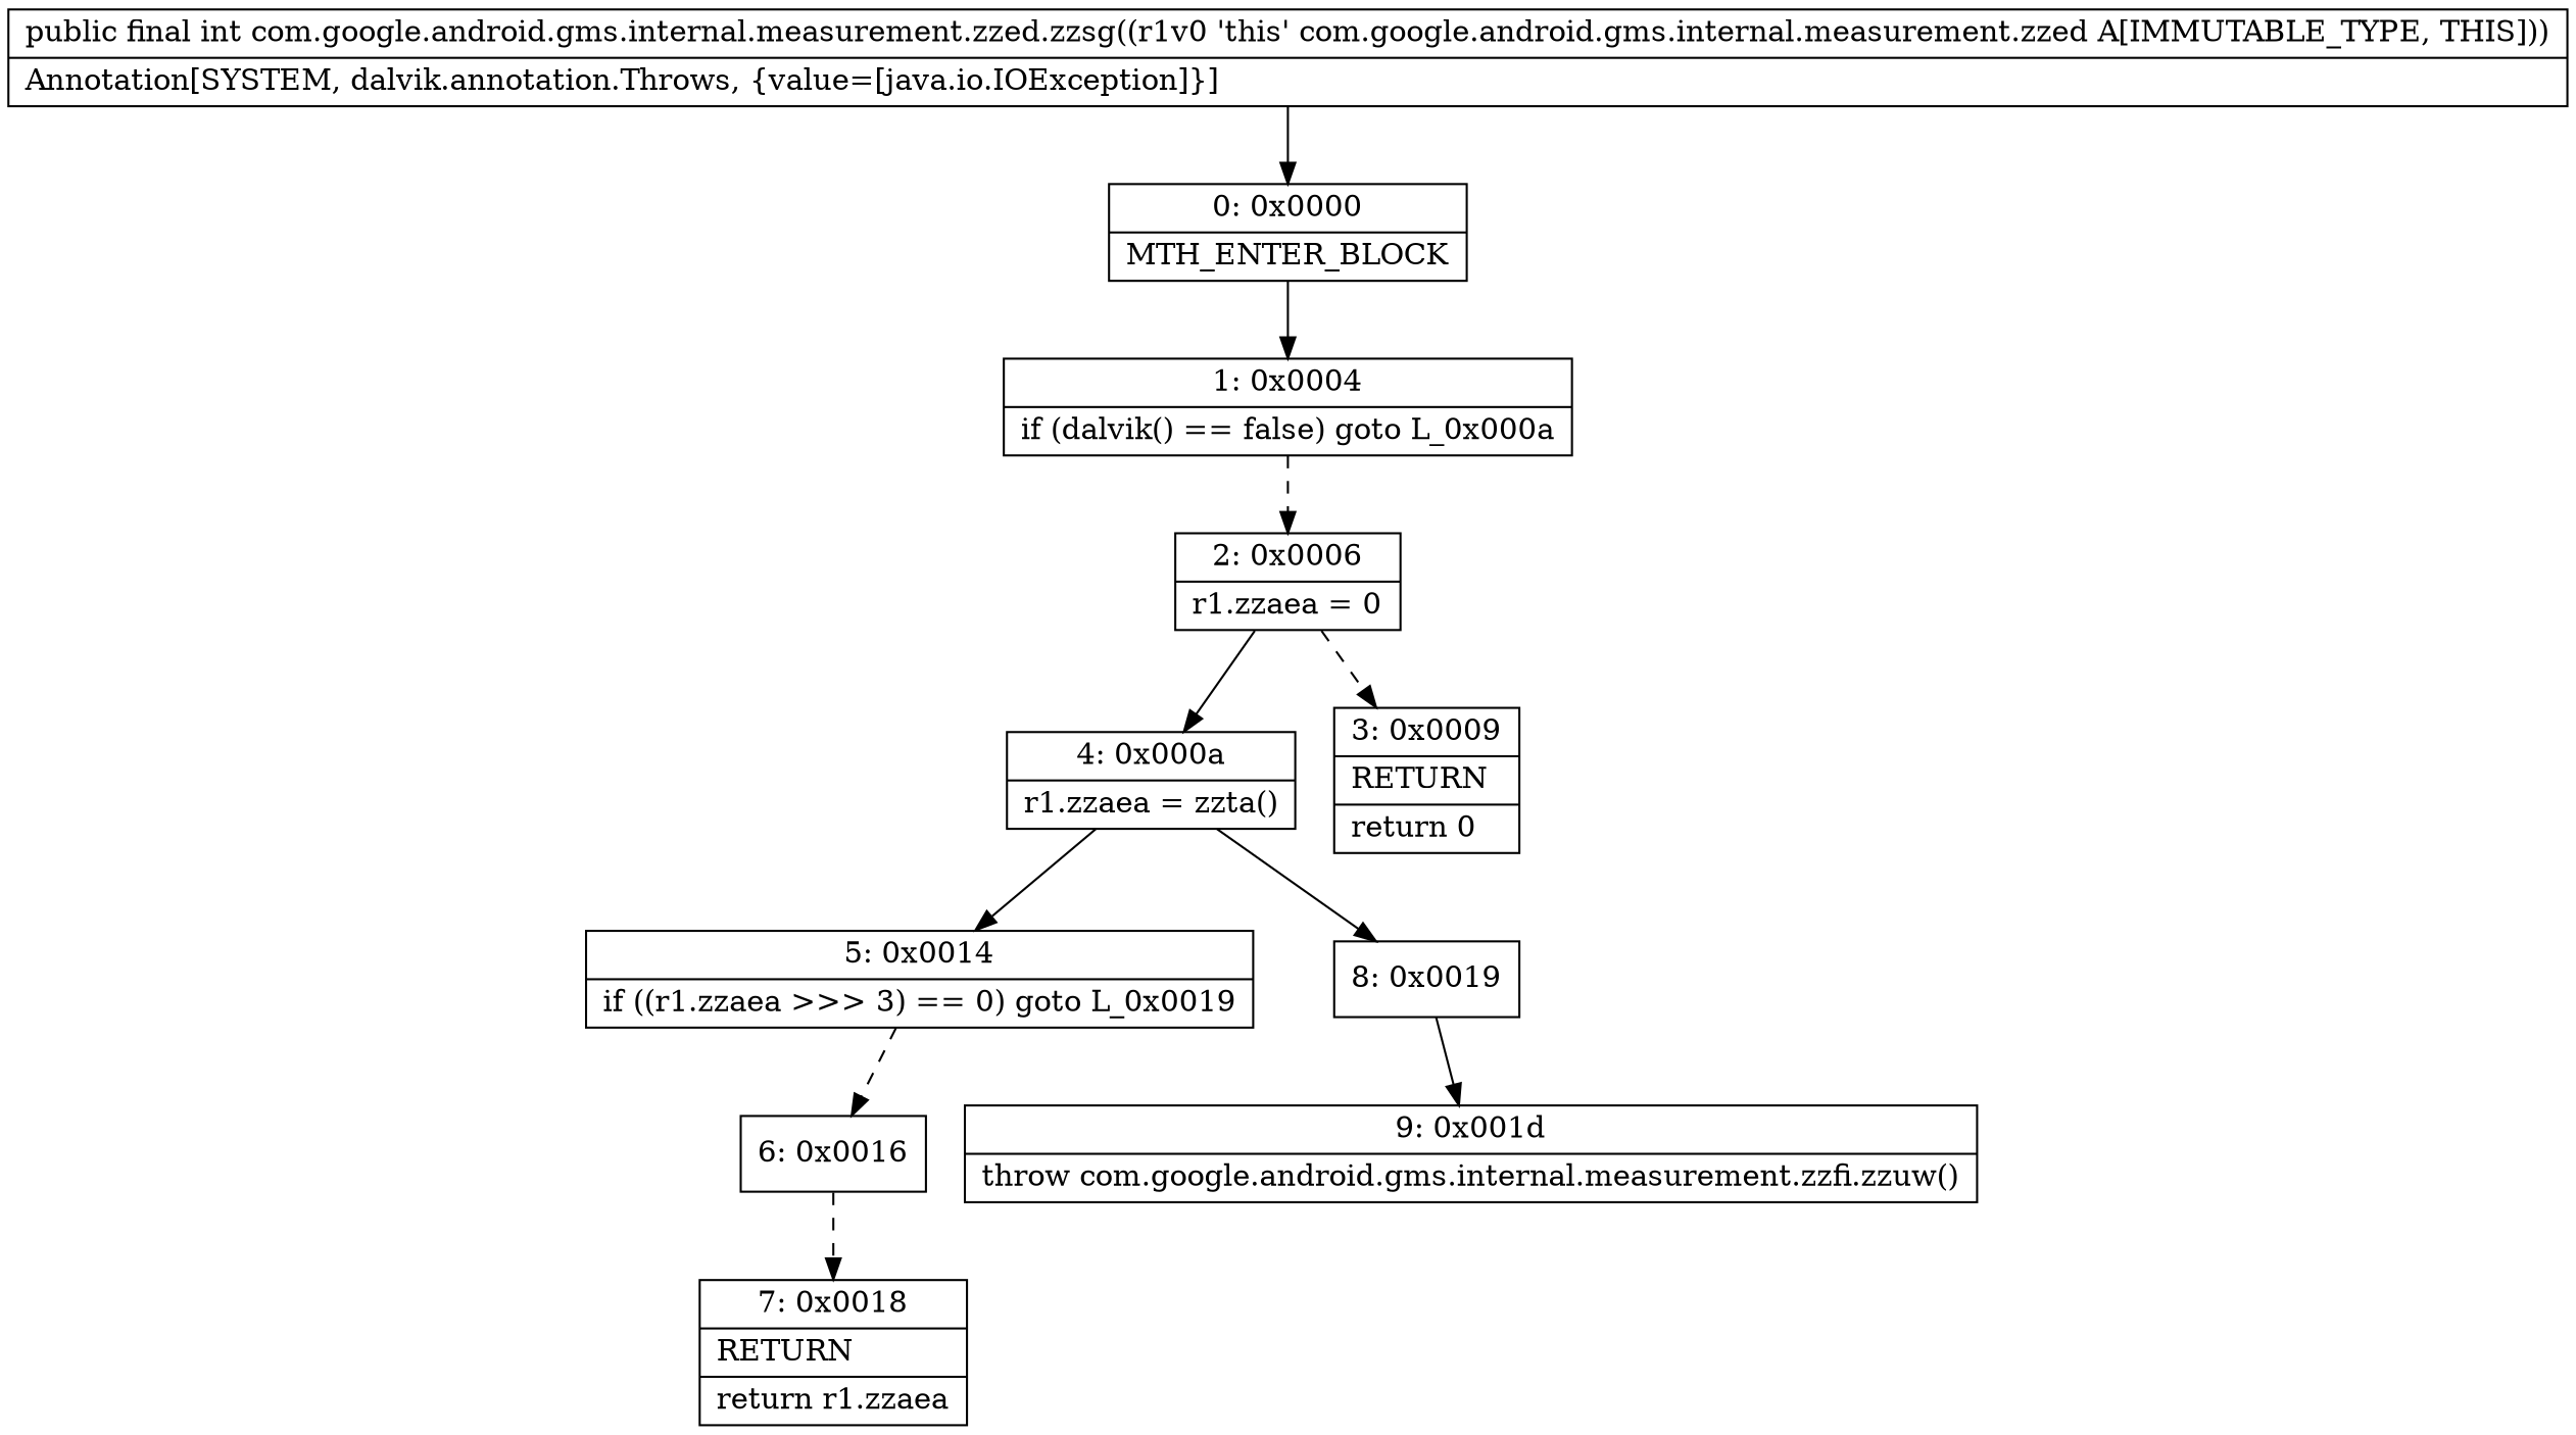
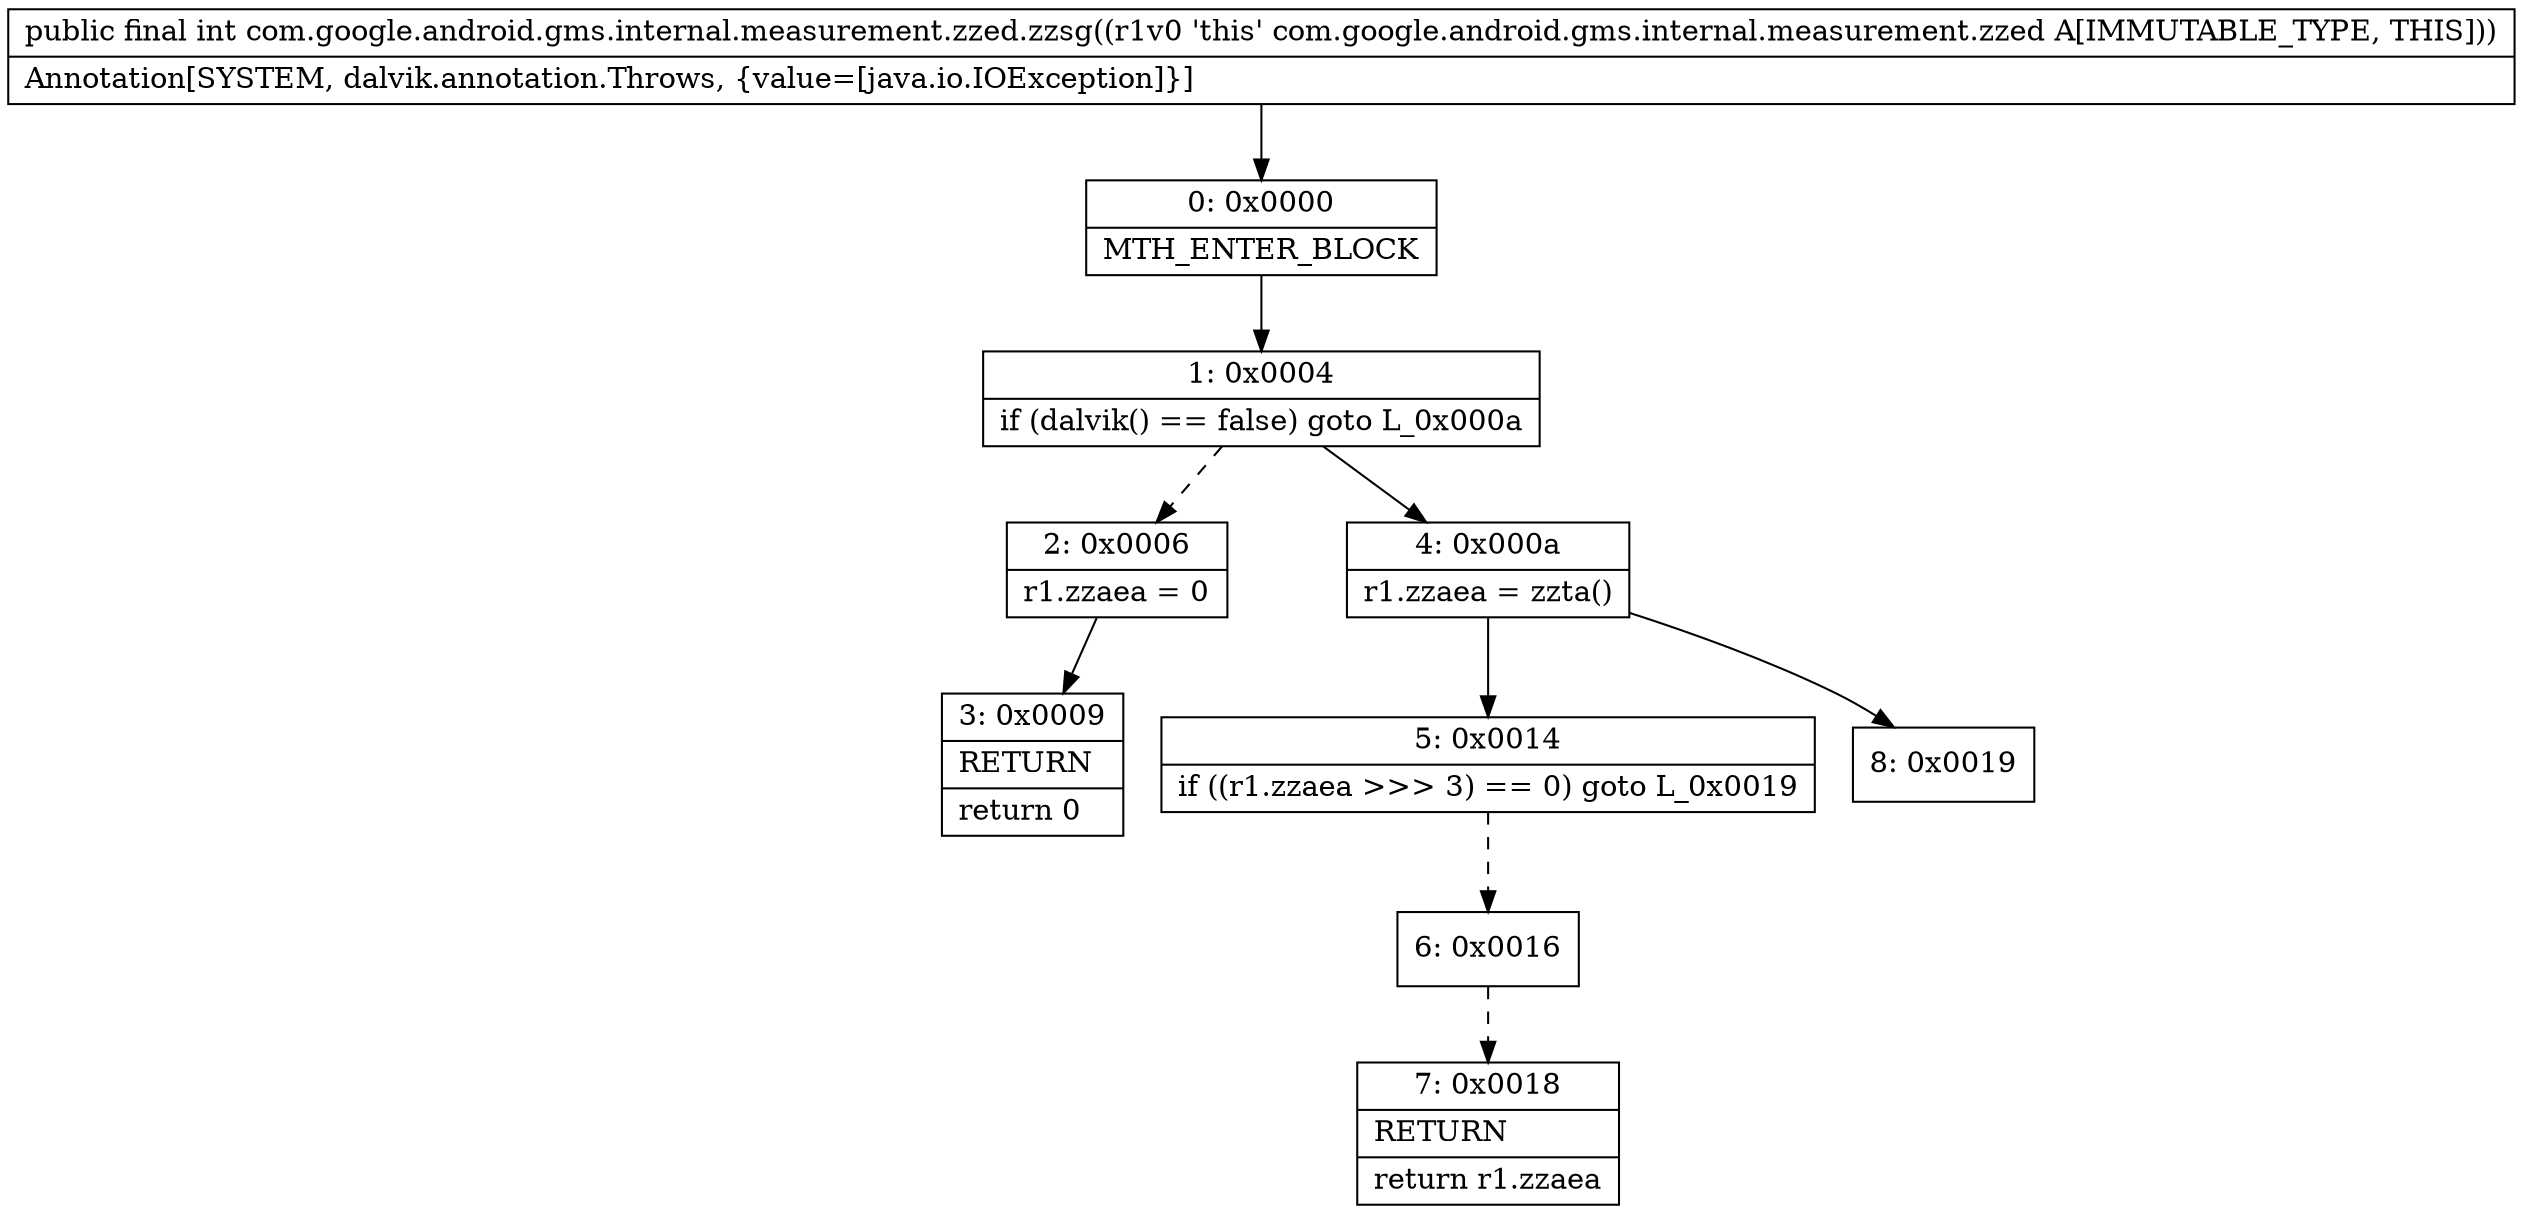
  digraph {
    node [shape=record]
    n1 [label="{0\:\ 0x0000|MTH_ENTER_BLOCK\l}"]
    n2 [label="{1\:\ 0x0004|if (dalvik() == false) goto L_0x000a\l}"]
    n3 [label="{2\:\ 0x0006|r1.zzaea = 0\l}"]
    n4 [label="{4\:\ 0x000a|r1.zzaea = zzta()\l}"]
    n5 [label="{3\:\ 0x0009|RETURN\l|return 0\l}"]
    n6 [label="{5\:\ 0x0014|if ((r1.zzaea \>\>\> 3) == 0) goto L_0x0019\l}"]
    n7 [label="{8\:\ 0x0019}"]
    n8 [label="{6\:\ 0x0016}"]
    n9 [label="{7\:\ 0x0018|RETURN\l|return r1.zzaea\l}"]
-   n10 [label="{9\:\ 0x001d|throw com.google.android.gms.internal.measurement.zzfi.zzuw()\l}"]
    n11 [label="{public final int com.google.android.gms.internal.measurement.zzed.zzsg((r1v0 'this' com.google.android.gms.internal.measurement.zzed A[IMMUTABLE_TYPE, THIS]))  | Annotation[SYSTEM, dalvik.annotation.Throws, \{value=[java.io.IOException]\}]\l}"]
    n1 -> n2
    n2 -> n3 [style=dashed]
-   n3 -> n4
-   n3 -> n5 [style=dashed]
+   n2 -> n4
+   n3 -> n5
    n4 -> n6
    n4 -> n7
    n6 -> n8 [style=dashed]
-   n7 -> n10
    n8 -> n9 [style=dashed]
    n11 -> n1
  }
